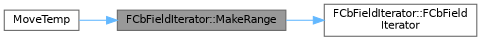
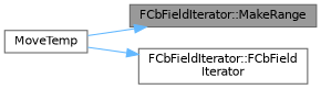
  digraph {
    rankdir=LR
    node [color=grey40 fillcolor=white fontname=Helvetica fontsize=10 shape=box style=filled]
    edge [color=steelblue1 fontname=Helvetica fontsize=10 labelfontname=Helvetica labelfontsize=10 style=solid]
    n1 [color=gray40 fillcolor=grey60 fontcolor=black height=0.2 label="FCbFieldIterator::MakeRange" width=0.4]
    n2 [height=0.2 label="FCbFieldIterator::FCbField\lIterator" width=0.4]
    n3 [height=0.2 label=MoveTemp width=0.4]
-   n1 -> n2
+   n3 -> n2
    n3 -> n1
  }
